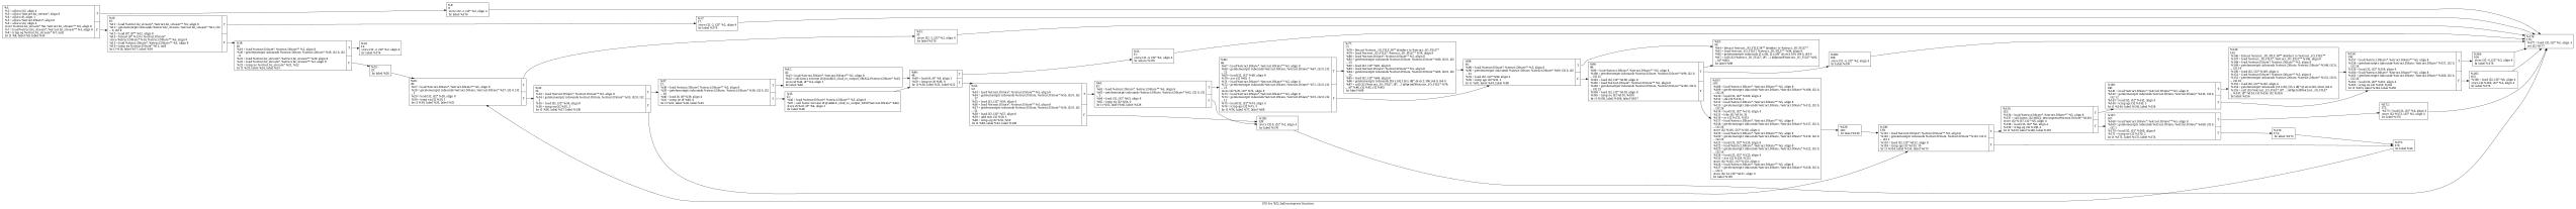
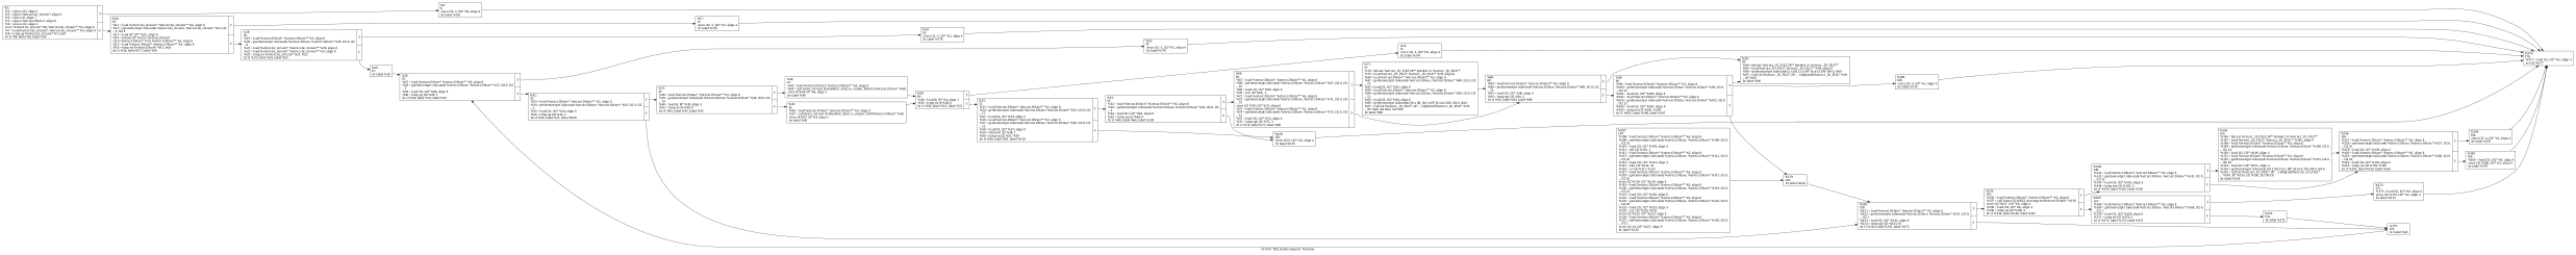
  digraph {
    fontname="Noto Serif"
    label="CFG for 'BZ2_bzDecompress' function"
    rankdir=LR
    node [fontname="Noto Serif" shape=record]
    edge [fontname="Noto Serif"]
    n1 [label="{%1:\l  %2 = alloca i32, align 4\l  %3 = alloca %struct.bz_stream*, align 8\l  %4 = alloca i8, align 1\l  %5 = alloca %struct.DState*, align 8\l  %6 = alloca i32, align 4\l  store %struct.bz_stream* %0, %struct.bz_stream** %3, align 8\l  %7 = load %struct.bz_stream*, %struct.bz_stream** %3, align 8\l  %8 = icmp eq %struct.bz_stream* %7, null\l  br i1 %8, label %9, label %10\l|{<s0>T|<s1>F}}"]
    n2 [label="{%9:\l9:                                                \l  store i32 -2, i32* %2, align 4\l  br label %176\l}"]
    n3 [label="{%10:\l10:                                               \l  %11 = load %struct.bz_stream*, %struct.bz_stream** %3, align 8\l  %12 = getelementptr inbounds %struct.bz_stream, %struct.bz_stream* %11, i32\l... 0, i32 8\l  %13 = load i8*, i8** %12, align 8\l  %14 = bitcast i8* %13 to %struct.DState*\l  store %struct.DState* %14, %struct.DState** %5, align 8\l  %15 = load %struct.DState*, %struct.DState** %5, align 8\l  %16 = icmp eq %struct.DState* %15, null\l  br i1 %16, label %17, label %18\l|{<s0>T|<s1>F}}"]
    n4 [label="{%176:\l176:                                              \l  %177 = load i32, i32* %2, align 4\l  ret i32 %177\l}"]
    n5 [label="{%17:\l17:                                               \l  store i32 -2, i32* %2, align 4\l  br label %176\l}"]
    n6 [label="{%18:\l18:                                               \l  %19 = load %struct.DState*, %struct.DState** %5, align 8\l  %20 = getelementptr inbounds %struct.DState, %struct.DState* %19, i32 0, i32\l... 0\l  %21 = load %struct.bz_stream*, %struct.bz_stream** %20, align 8\l  %22 = load %struct.bz_stream*, %struct.bz_stream** %3, align 8\l  %23 = icmp ne %struct.bz_stream* %21, %22\l  br i1 %23, label %24, label %25\l|{<s0>T|<s1>F}}"]
    n7 [label="{%24:\l24:                                               \l  store i32 -2, i32* %2, align 4\l  br label %176\l}"]
    n8 [label="{%25:\l25:                                               \l  br label %26\l}"]
    n9 [label="{%26:\l26:                                               \l  %27 = load %struct.DState*, %struct.DState** %5, align 8\l  %28 = getelementptr inbounds %struct.DState, %struct.DState* %27, i32 0, i32\l... 1\l  %29 = load i32, i32* %28, align 8\l  %30 = icmp eq i32 %29, 1\l  br i1 %30, label %31, label %32\l|{<s0>T|<s1>F}}"]
    n10 [label="{%31:\l31:                                               \l  store i32 -1, i32* %2, align 4\l  br label %176\l}"]
    n11 [label="{%32:\l32:                                               \l  %33 = load %struct.DState*, %struct.DState** %5, align 8\l  %34 = getelementptr inbounds %struct.DState, %struct.DState* %33, i32 0, i32\l... 1\l  %35 = load i32, i32* %34, align 8\l  %36 = icmp eq i32 %35, 2\l  br i1 %36, label %37, label %130\l|{<s0>T|<s1>F}}"]
    n12 [label="{%37:\l37:                                               \l  %38 = load %struct.DState*, %struct.DState** %5, align 8\l  %39 = getelementptr inbounds %struct.DState, %struct.DState* %38, i32 0, i32\l... 10\l  %40 = load i8, i8* %39, align 4\l  %41 = icmp ne i8 %40, 0\l  br i1 %41, label %42, label %45\l|{<s0>T|<s1>F}}"]
    n13 [label="{%130:\l130:                                              \l  %131 = load %struct.DState*, %struct.DState** %5, align 8\l  %132 = getelementptr inbounds %struct.DState, %struct.DState* %131, i32 0,\l... i32 1\l  %133 = load i32, i32* %132, align 8\l  %134 = icmp sge i32 %133, 10\l  br i1 %134, label %135, label %175\l|{<s0>T|<s1>F}}"]
    n14 [label="{%42:\l42:                                               \l  %43 = load %struct.DState*, %struct.DState** %5, align 8\l  %44 = call fastcc zeroext i8 @unRLE_obuf_to_output_SMALL(%struct.DState* %43)\l  store i8 %44, i8* %4, align 1\l  br label %48\l}"]
    n15 [label="{%45:\l45:                                               \l  %46 = load %struct.DState*, %struct.DState** %5, align 8\l  %47 = call fastcc zeroext i8 @unRLE_obuf_to_output_FAST(%struct.DState* %46)\l  store i8 %47, i8* %4, align 1\l  br label %48\l}"]
    n16 [label="{%135:\l135:                                              \l  %136 = load %struct.DState*, %struct.DState** %5, align 8\l  %137 = call fastcc i32 @BZ2_decompress(%struct.DState* %136)\l  store i32 %137, i32* %6, align 4\l  %138 = load i32, i32* %6, align 4\l  %139 = icmp eq i32 %138, 4\l  br i1 %139, label %140, label %167\l|{<s0>T|<s1>F}}"]
    n17 [label="{%175:\l175:                                              \l  br label %26\l}"]
    n18 [label="{%48:\l48:                                               \l  %49 = load i8, i8* %4, align 1\l  %50 = icmp ne i8 %49, 0\l  br i1 %50, label %51, label %52\l|{<s0>T|<s1>F}}"]
    n19 [label="{%140:\l140:                                              \l  %141 = load %struct.DState*, %struct.DState** %5, align 8\l  %142 = getelementptr inbounds %struct.DState, %struct.DState* %141, i32 0,\l... i32 12\l  %143 = load i32, i32* %142, align 4\l  %144 = icmp sge i32 %143, 3\l  br i1 %144, label %145, label %156\l|{<s0>T|<s1>F}}"]
    n20 [label="{%167:\l167:                                              \l  %168 = load %struct.DState*, %struct.DState** %5, align 8\l  %169 = getelementptr inbounds %struct.DState, %struct.DState* %168, i32 0,\l... i32 1\l  %170 = load i32, i32* %169, align 8\l  %171 = icmp ne i32 %170, 2\l  br i1 %171, label %172, label %174\l|{<s0>T|<s1>F}}"]
-   n21 [label="{%51:\l51:                                               \l  store i32 -4, i32* %2, align 4\l  br alloca %176\l}"]
+   n21 [label="{%51:\l51:                                               \l  store i32 -4, i32* %2, align 4\l  br label %176\l}"]
    n22 [label="{%52:\l52:                                               \l  %53 = load %struct.DState*, %struct.DState** %5, align 8\l  %54 = getelementptr inbounds %struct.DState, %struct.DState* %53, i32 0, i32\l... 17\l  %55 = load i32, i32* %54, align 4\l  %56 = load %struct.DState*, %struct.DState** %5, align 8\l  %57 = getelementptr inbounds %struct.DState, %struct.DState* %56, i32 0, i32\l... 51\l  %58 = load i32, i32* %57, align 8\l  %59 = add nsw i32 %58, 1\l  %60 = icmp eq i32 %55, %59\l  br i1 %60, label %61, label %128\l|{<s0>T|<s1>F}}"]
    n23 [label="{%61:\l61:                                               \l  %62 = load %struct.DState*, %struct.DState** %5, align 8\l  %63 = getelementptr inbounds %struct.DState, %struct.DState* %62, i32 0, i32\l... 3\l  %64 = load i32, i32* %63, align 8\l  %65 = icmp eq i32 %64, 0\l  br i1 %65, label %66, label %128\l|{<s0>T|<s1>F}}"]
    n24 [label="{%128:\l128:                                              \l  store i32 0, i32* %2, align 4\l  br label %176\l}"]
    n25 [label="{%66:\l66:                                               \l  %67 = load %struct.DState*, %struct.DState** %5, align 8\l  %68 = getelementptr inbounds %struct.DState, %struct.DState* %67, i32 0, i32\l... 25\l  %69 = load i32, i32* %68, align 8\l  %70 = xor i32 %69, -1\l  %71 = load %struct.DState*, %struct.DState** %5, align 8\l  %72 = getelementptr inbounds %struct.DState, %struct.DState* %71, i32 0, i32\l... 25\l  store i32 %70, i32* %72, align 8\l  %73 = load %struct.DState*, %struct.DState** %5, align 8\l  %74 = getelementptr inbounds %struct.DState, %struct.DState* %73, i32 0, i32\l... 12\l  %75 = load i32, i32* %74, align 4\l  %76 = icmp sge i32 %75, 3\l  br i1 %76, label %77, label %88\l|{<s0>T|<s1>F}}"]
    n26 [label="{%77:\l77:                                               \l  %78 = bitcast %struct._IO_FILE.58** @stderr to %struct._IO_FILE**\l  %79 = load %struct._IO_FILE*, %struct._IO_FILE** %78, align 8\l  %80 = load %struct.DState*, %struct.DState** %5, align 8\l  %81 = getelementptr inbounds %struct.DState, %struct.DState* %80, i32 0, i32\l... 23\l  %82 = load i32, i32* %81, align 8\l  %83 = load %struct.DState*, %struct.DState** %5, align 8\l  %84 = getelementptr inbounds %struct.DState, %struct.DState* %83, i32 0, i32\l... 25\l  %85 = load i32, i32* %84, align 8\l  %86 = getelementptr inbounds [18 x i8], [18 x i8]* @.str.2.108, i64 0, i64 0\l  %87 = call i32 (%struct._IO_FILE*, i8*, ...) @fprintf(%struct._IO_FILE* %79,\l... i8* %86, i32 %82, i32 %85)\l  br label %88\l}"]
    n27 [label="{%88:\l88:                                               \l  %89 = load %struct.DState*, %struct.DState** %5, align 8\l  %90 = getelementptr inbounds %struct.DState, %struct.DState* %89, i32 0, i32\l... 12\l  %91 = load i32, i32* %90, align 4\l  %92 = icmp sge i32 %91, 2\l  br i1 %92, label %93, label %98\l|{<s0>T|<s1>F}}"]
    n28 [label="{%93:\l93:                                               \l  %94 = bitcast %struct._IO_FILE.58** @stderr to %struct._IO_FILE**\l  %95 = load %struct._IO_FILE*, %struct._IO_FILE** %94, align 8\l  %96 = getelementptr inbounds [2 x i8], [2 x i8]* @.str.3.109, i64 0, i64 0\l  %97 = call i32 (%struct._IO_FILE*, i8*, ...) @fprintf(%struct._IO_FILE* %95,\l... i8* %96)\l  br label %98\l}"]
    n29 [label="{%98:\l98:                                               \l  %99 = load %struct.DState*, %struct.DState** %5, align 8\l  %100 = getelementptr inbounds %struct.DState, %struct.DState* %99, i32 0,\l... i32 25\l  %101 = load i32, i32* %100, align 8\l  %102 = load %struct.DState*, %struct.DState** %5, align 8\l  %103 = getelementptr inbounds %struct.DState, %struct.DState* %102, i32 0,\l... i32 23\l  %104 = load i32, i32* %103, align 8\l  %105 = icmp ne i32 %101, %104\l  br i1 %105, label %106, label %107\l|{<s0>T|<s1>F}}"]
    n30 [label="{%106:\l106:                                              \l  store i32 -4, i32* %2, align 4\l  br label %176\l}"]
    n31 [label="{%107:\l107:                                              \l  %108 = load %struct.DState*, %struct.DState** %5, align 8\l  %109 = getelementptr inbounds %struct.DState, %struct.DState* %108, i32 0,\l... i32 26\l  %110 = load i32, i32* %109, align 4\l  %111 = shl i32 %110, 1\l  %112 = load %struct.DState*, %struct.DState** %5, align 8\l  %113 = getelementptr inbounds %struct.DState, %struct.DState* %112, i32 0,\l... i32 26\l  %114 = load i32, i32* %113, align 4\l  %115 = lshr i32 %114, 31\l  %116 = or i32 %111, %115\l  %117 = load %struct.DState*, %struct.DState** %5, align 8\l  %118 = getelementptr inbounds %struct.DState, %struct.DState* %117, i32 0,\l... i32 26\l  store i32 %116, i32* %118, align 4\l  %119 = load %struct.DState*, %struct.DState** %5, align 8\l  %120 = getelementptr inbounds %struct.DState, %struct.DState* %119, i32 0,\l... i32 25\l  %121 = load i32, i32* %120, align 8\l  %122 = load %struct.DState*, %struct.DState** %5, align 8\l  %123 = getelementptr inbounds %struct.DState, %struct.DState* %122, i32 0,\l... i32 26\l  %124 = load i32, i32* %123, align 4\l  %125 = xor i32 %124, %121\l  store i32 %125, i32* %123, align 4\l  %126 = load %struct.DState*, %struct.DState** %5, align 8\l  %127 = getelementptr inbounds %struct.DState, %struct.DState* %126, i32 0,\l... i32 1\l  store i32 14, i32* %127, align 9\l  br label %129\l}"]
    n32 [label="{%129:\l129:                                              \l  br label %130\l}"]
    n33 [label="{%145:\l145:                                              \l  %146 = bitcast %struct._IO_FILE.58** @stderr to %struct._IO_FILE**\l  %147 = load %struct._IO_FILE*, %struct._IO_FILE** %146, align 8\l  %148 = load %struct.DState*, %struct.DState** %5, align 8\l  %149 = getelementptr inbounds %struct.DState, %struct.DState* %148, i32 0,\l... i32 24\l  %150 = load i32, i32* %149, align 4\l  %151 = load %struct.DState*, %struct.DState** %5, align 8\l  %152 = getelementptr inbounds %struct.DState, %struct.DState* %151, i32 0,\l... i32 26\l  %153 = load i32, i32* %152, align 4\l  %154 = getelementptr inbounds [55 x i8], [55 x i8]* @.str.4.110, i64 0, i64 0\l  %155 = call i32 (%struct._IO_FILE*, i8*, ...) @fprintf(%struct._IO_FILE*\l... %147, i8* %154, i32 %150, i32 %153)\l  br label %156\l}"]
    n34 [label="{%156:\l156:                                              \l  %157 = load %struct.DState*, %struct.DState** %5, align 8\l  %158 = getelementptr inbounds %struct.DState, %struct.DState* %157, i32 0,\l... i32 26\l  %159 = load i32, i32* %158, align 4\l  %160 = load %struct.DState*, %struct.DState** %5, align 8\l  %161 = getelementptr inbounds %struct.DState, %struct.DState* %160, i32 0,\l... i32 24\l  %162 = load i32, i32* %161, align 4\l  %163 = icmp ne i32 %159, %162\l  br i1 %163, label %164, label %165\l|{<s0>T|<s1>F}}"]
    n35 [label="{%172:\l172:                                              \l  %173 = load i32, i32* %6, align 4\l  store i32 %173, i32* %2, align 4\l  br label %176\l}"]
    n36 [label="{%174:\l174:                                              \l  br label %175\l}"]
    n37 [label="{%164:\l164:                                              \l  store i32 -4, i32* %2, align 4\l  br label %176\l}"]
    n38 [label="{%165:\l165:                                              \l  %166 = load i32, i32* %6, align 4\l  store i32 %166, i32* %2, align 4\l  br label %176\l}"]
    n1 -> n2 [tailport=s0]
    n1 -> n3 [tailport=s1]
    n2 -> n4
    n3 -> n5 [tailport=s0]
    n3 -> n6 [tailport=s1]
    n5 -> n4
    n6 -> n7 [tailport=s0]
    n6 -> n8 [tailport=s1]
+   n7 -> n4
    n8 -> n9
    n9 -> n10 [tailport=s0]
    n9 -> n11 [tailport=s1]
    n10 -> n4
    n11 -> n12 [tailport=s0]
    n11 -> n13 [tailport=s1]
    n12 -> n14 [tailport=s0]
    n12 -> n15 [tailport=s1]
    n13 -> n16 [tailport=s0]
    n13 -> n17 [tailport=s1]
    n14 -> n18
    n15 -> n18
    n16 -> n19 [tailport=s0]
    n16 -> n20 [tailport=s1]
    n17 -> n9
    n18 -> n21 [tailport=s0]
    n18 -> n22 [tailport=s1]
    n19 -> n33 [tailport=s0]
    n19 -> n34 [tailport=s1]
    n20 -> n35 [tailport=s0]
    n20 -> n36 [tailport=s1]
    n21 -> n4
    n22 -> n23 [tailport=s0]
    n22 -> n24 [tailport=s1]
    n23 -> n24 [tailport=s1]
    n23 -> n25 [tailport=s0]
    n24 -> n4
    n25 -> n26 [tailport=s0]
    n25 -> n27 [tailport=s1]
    n26 -> n27
    n27 -> n28 [tailport=s0]
    n27 -> n29 [tailport=s1]
    n29 -> n28
    n29 -> n30 [tailport=s0]
-   n29 -> n31 [tailport=s1]
+   n29 -> n32 [tailport=s1]
    n30 -> n4
    n31 -> n32
    n32 -> n13
    n33 -> n34
    n34 -> n37 [tailport=s0]
    n34 -> n38 [tailport=s1]
    n35 -> n4
    n36 -> n17
    n37 -> n4
    n38 -> n4
  }
